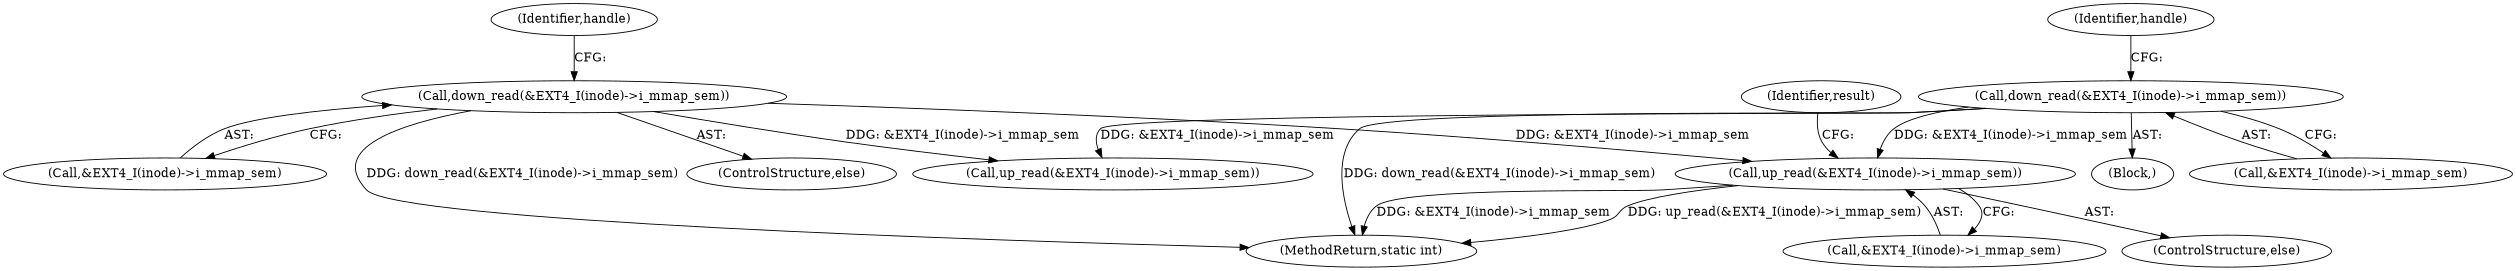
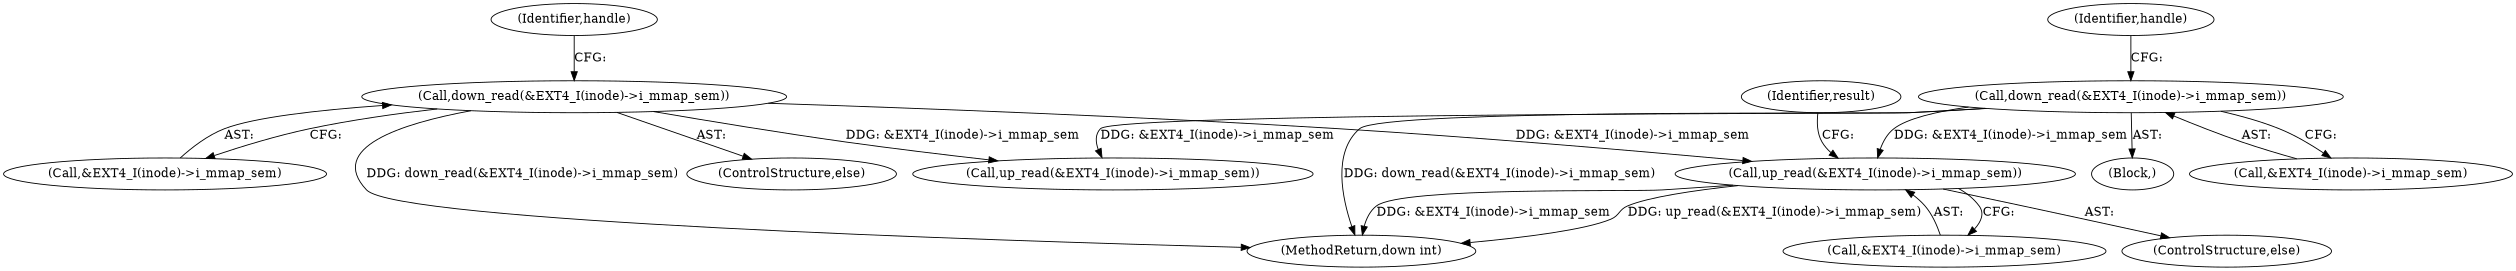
  digraph {
    n1 [label="(Call,up_read(&EXT4_I(inode)->i_mmap_sem))"]
    n2 [label="(Call,&EXT4_I(inode)->i_mmap_sem)"]
-   n3 [label="(MethodReturn,static int)"]
+   n3 [label="(MethodReturn,down int)"]
    n4 [label="(ControlStructure,else)"]
    n5 [label="(Call,down_read(&EXT4_I(inode)->i_mmap_sem))"]
    n6 [label="(ControlStructure,else)"]
    n7 [label="(Call,&EXT4_I(inode)->i_mmap_sem)"]
    n8 [label="(Call,up_read(&EXT4_I(inode)->i_mmap_sem))"]
    n9 [label="(Call,down_read(&EXT4_I(inode)->i_mmap_sem))"]
    n10 [label="(Block,)"]
    n11 [label="(Call,&EXT4_I(inode)->i_mmap_sem)"]
    n12 [label="(Identifier,handle)"]
    n13 [label="(Identifier,handle)"]
    n14 [label="(Identifier,result)"]
    n1 -> n2 [label="CFG: "]
    n1 -> n3 [label="DDG: &EXT4_I(inode)->i_mmap_sem"]
    n1 -> n3 [label="DDG: up_read(&EXT4_I(inode)->i_mmap_sem)"]
    n1 -> n4 [label="AST: "]
    n2 -> n1 [label="AST: "]
    n5 -> n1 [label="DDG: &EXT4_I(inode)->i_mmap_sem"]
    n5 -> n3 [label="DDG: down_read(&EXT4_I(inode)->i_mmap_sem)"]
    n5 -> n6 [label="AST: "]
    n5 -> n7 [label="CFG: "]
    n5 -> n8 [label="DDG: &EXT4_I(inode)->i_mmap_sem"]
    n7 -> n5 [label="AST: "]
    n9 -> n1 [label="DDG: &EXT4_I(inode)->i_mmap_sem"]
    n9 -> n3 [label="DDG: down_read(&EXT4_I(inode)->i_mmap_sem)"]
    n9 -> n8 [label="DDG: &EXT4_I(inode)->i_mmap_sem"]
    n9 -> n10 [label="AST: "]
    n9 -> n11 [label="CFG: "]
    n11 -> n9 [label="AST: "]
    n12 -> n9 [label="CFG: "]
    n13 -> n5 [label="CFG: "]
    n14 -> n1 [label="CFG: "]
  }
